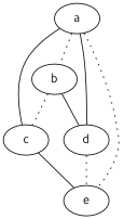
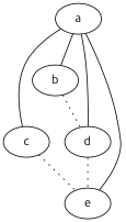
  graph {
    fontname=Ubuntu
    node [fontname=Ubuntu]
    edge [fontname=Ubuntu style=dotted]
    a
    b
    c
    d
    e
-   a -- b
+   a -- b [style=""]
    a -- c [style=""]
    a -- d [style=""]
-   a -- e
-   b -- c
-   b -- d [style=solid]
-   c -- e [style=solid]
+   a -- e [style=solid]
+   b -- d
+   c -- e
    d -- e
  }
